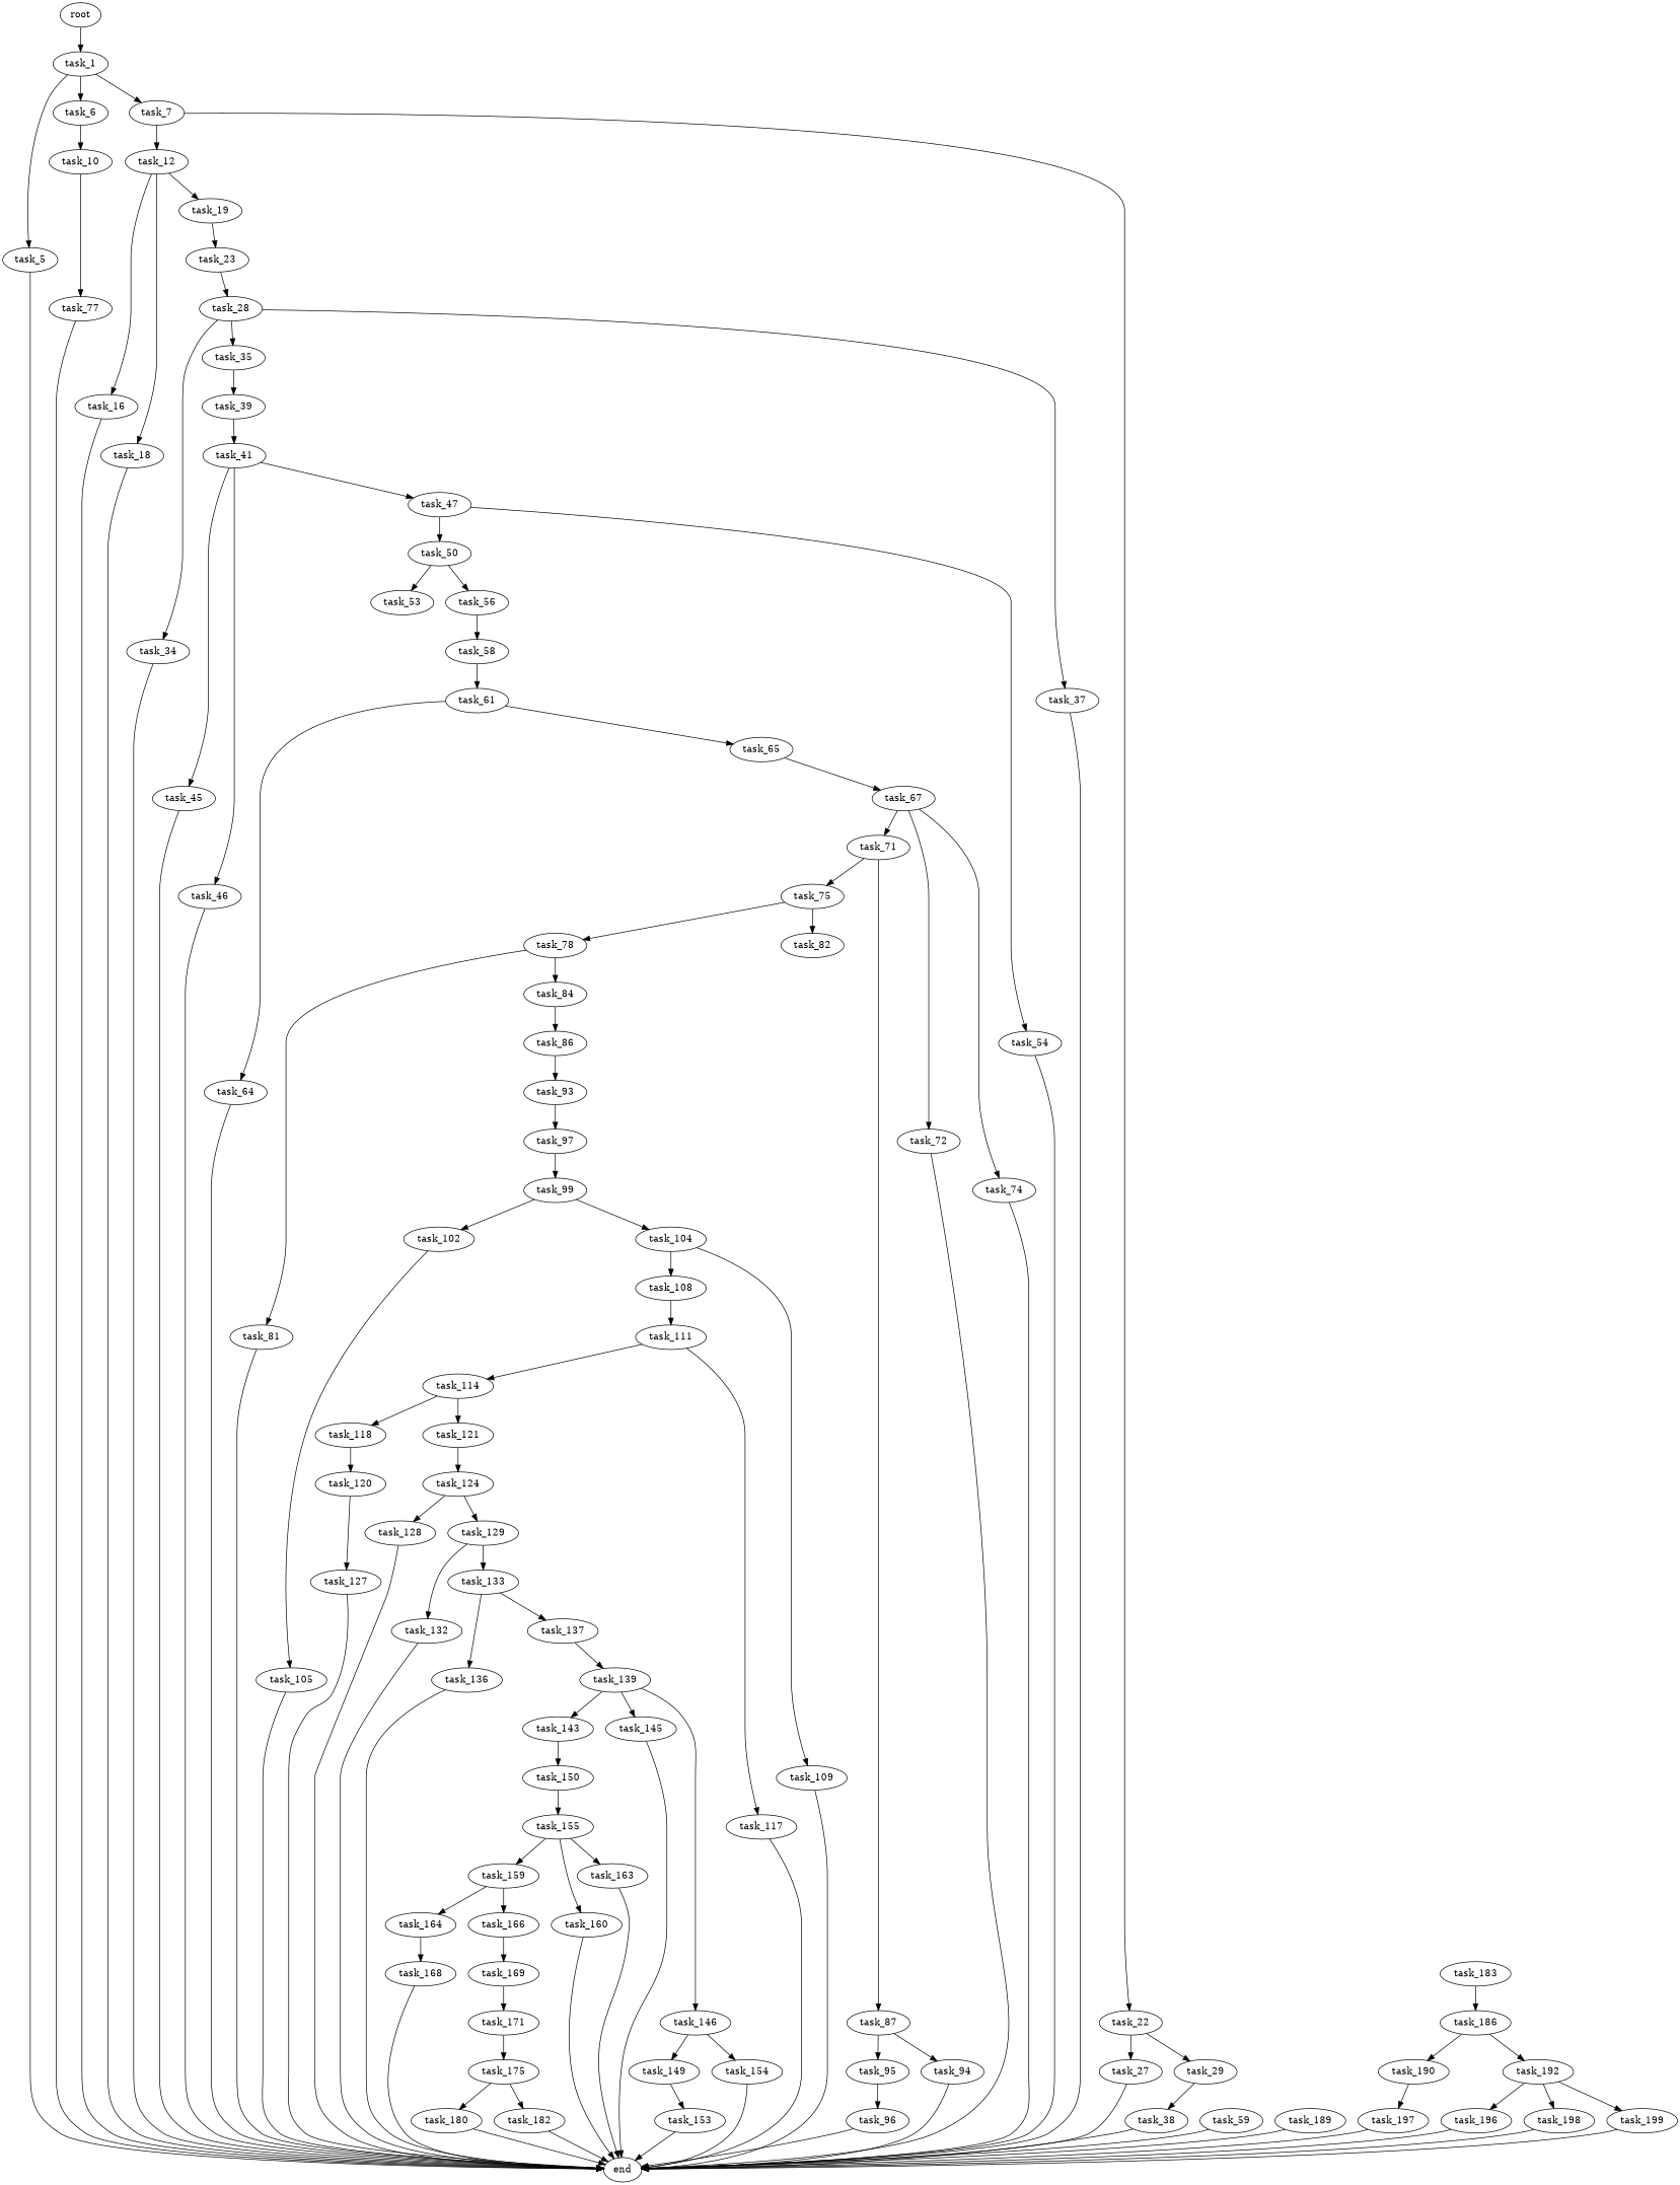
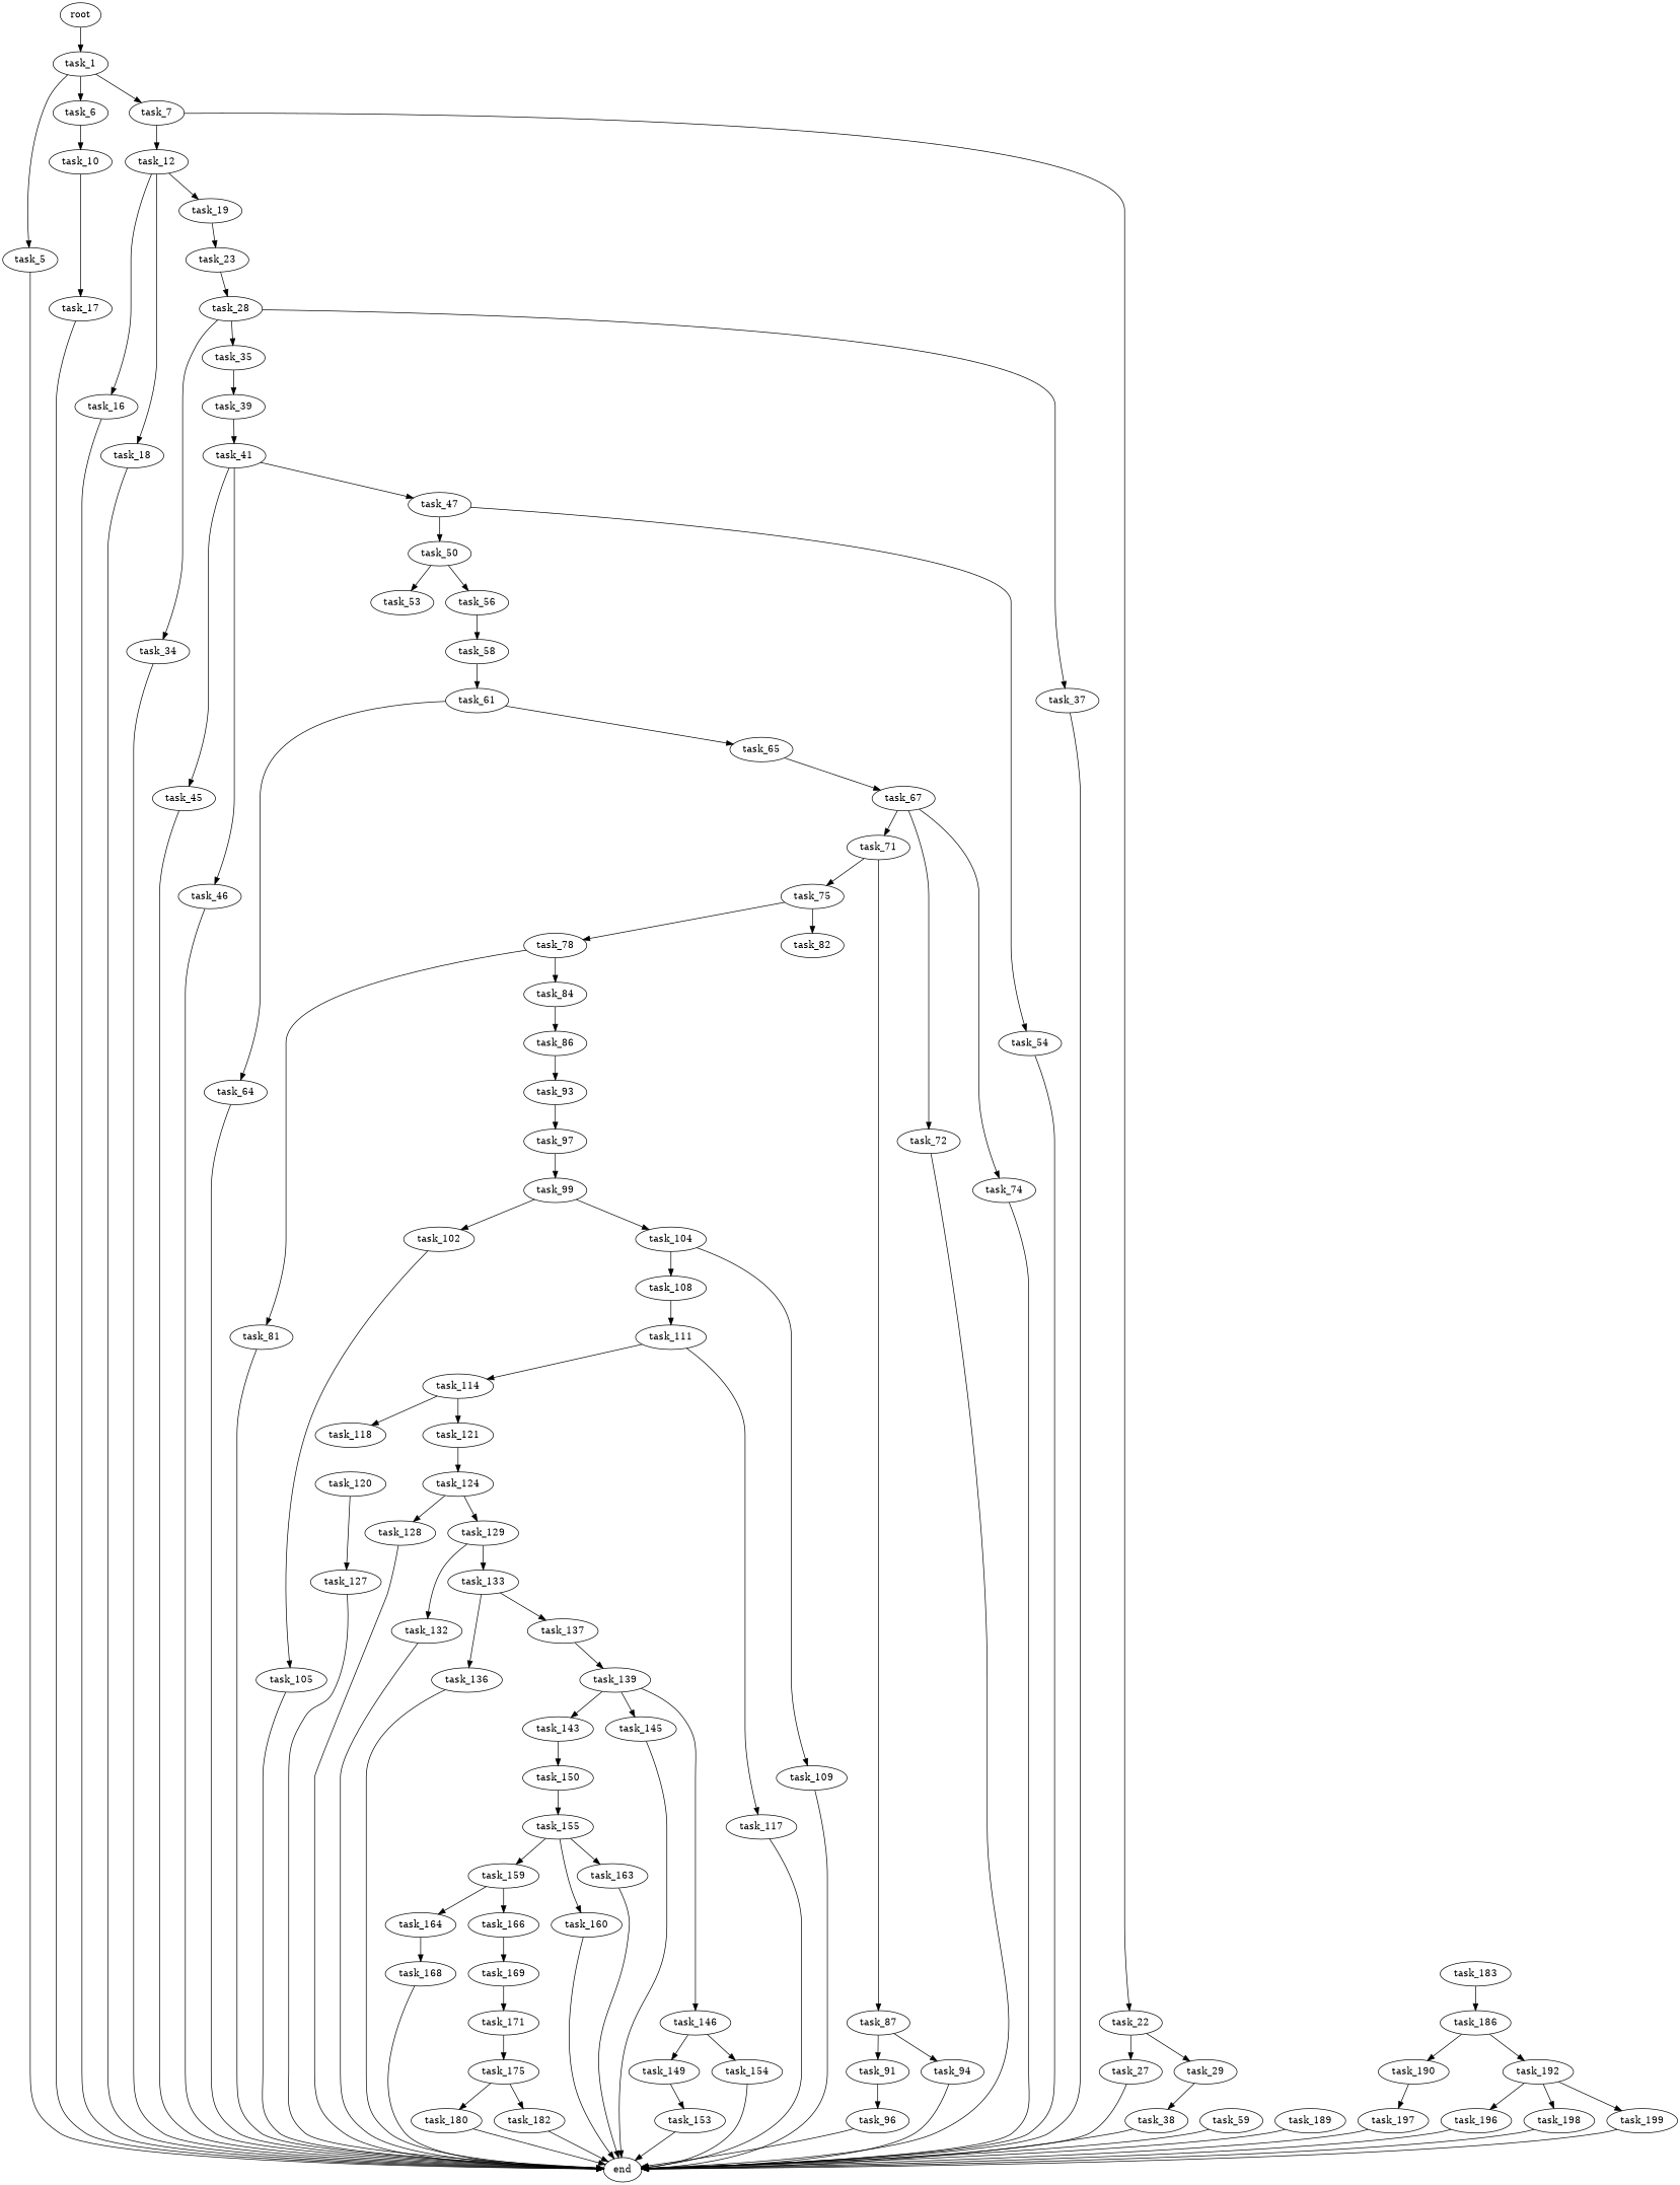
  digraph {
    root
    task_1
    task_5
    task_6
    task_7
    end
    task_10
    task_12
    task_22
-   task_17 [label=task_77]
+   task_17
    task_16
    task_18
    task_19
    task_23
    task_27
    task_29
    task_28
    task_38
    task_34
    task_35
    task_37
    task_39
    task_41
    task_45
    task_46
    task_47
    task_50
    task_54
    task_53
    task_56
    task_58
    task_59
    task_61
    task_64
    task_65
    task_67
    task_71
    task_72
    task_74
    task_75
    task_87
    task_78
    task_82
    task_81
    task_84
    task_86
-   task_91 [label=task_95]
+   task_91
    task_94
    task_93
    task_96
    task_97
    task_99
    task_102
    task_104
    task_105
    task_108
    task_109
    task_111
    task_114
    task_117
    task_118
    task_121
    task_120
    task_124
    task_127
    task_128
    task_129
    task_132
    task_133
    task_136
    task_137
    task_139
    task_143
    task_145
    task_146
    task_150
    task_149
    task_154
    task_155
    task_153
    task_159
    task_160
    task_163
    task_164
    task_166
    task_168
    task_169
    task_171
    task_175
    task_180
    task_182
    task_183
    task_186
    task_190
    task_192
    task_189
    task_197
    task_196
    task_198
    task_199
    root -> task_1
    task_1 -> task_5
    task_1 -> task_6
    task_1 -> task_7
    task_5 -> end
    task_6 -> task_10
    task_7 -> task_12
    task_7 -> task_22
    task_10 -> task_17
    task_12 -> task_16
    task_12 -> task_18
    task_12 -> task_19
    task_22 -> task_27
    task_22 -> task_29
    task_17 -> end
    task_16 -> end
    task_18 -> end
    task_19 -> task_23
    task_23 -> task_28
    task_27 -> end
    task_29 -> task_38
    task_28 -> task_34
    task_28 -> task_35
    task_28 -> task_37
    task_38 -> end
    task_34 -> end
    task_35 -> task_39
    task_37 -> end
    task_39 -> task_41
    task_41 -> task_45
    task_41 -> task_46
    task_41 -> task_47
    task_45 -> end
    task_46 -> end
    task_47 -> task_50
    task_47 -> task_54
    task_50 -> task_53
    task_50 -> task_56
    task_54 -> end
    task_56 -> task_58
    task_58 -> task_61
    task_59 -> end
    task_61 -> task_64
    task_61 -> task_65
    task_64 -> end
    task_65 -> task_67
    task_67 -> task_71
    task_67 -> task_72
    task_67 -> task_74
    task_71 -> task_75
    task_71 -> task_87
    task_72 -> end
    task_74 -> end
    task_75 -> task_78
    task_75 -> task_82
    task_87 -> task_91
    task_87 -> task_94
    task_78 -> task_81
    task_78 -> task_84
    task_81 -> end
    task_84 -> task_86
    task_86 -> task_93
    task_91 -> task_96
    task_94 -> end
    task_93 -> task_97
    task_96 -> end
    task_97 -> task_99
    task_99 -> task_102
    task_99 -> task_104
    task_102 -> task_105
    task_104 -> task_108
    task_104 -> task_109
    task_105 -> end
    task_108 -> task_111
    task_109 -> end
    task_111 -> task_114
    task_111 -> task_117
    task_114 -> task_118
    task_114 -> task_121
    task_117 -> end
-   task_118 -> task_120
    task_121 -> task_124
    task_120 -> task_127
    task_124 -> task_128
    task_124 -> task_129
    task_127 -> end
    task_128 -> end
    task_129 -> task_132
    task_129 -> task_133
    task_132 -> end
    task_133 -> task_136
    task_133 -> task_137
    task_136 -> end
    task_137 -> task_139
    task_139 -> task_143
    task_139 -> task_145
    task_139 -> task_146
    task_143 -> task_150
    task_145 -> end
    task_146 -> task_149
    task_146 -> task_154
    task_150 -> task_155
    task_149 -> task_153
    task_154 -> end
    task_155 -> task_159
    task_155 -> task_160
    task_155 -> task_163
    task_153 -> end
    task_159 -> task_164
    task_159 -> task_166
    task_160 -> end
    task_163 -> end
    task_164 -> task_168
    task_166 -> task_169
    task_168 -> end
    task_169 -> task_171
    task_171 -> task_175
    task_175 -> task_180
    task_175 -> task_182
    task_180 -> end
    task_182 -> end
    task_183 -> task_186
    task_186 -> task_190
    task_186 -> task_192
    task_190 -> task_197
    task_192 -> task_196
    task_192 -> task_198
    task_192 -> task_199
    task_189 -> end
    task_197 -> end
    task_196 -> end
    task_198 -> end
    task_199 -> end
  }
